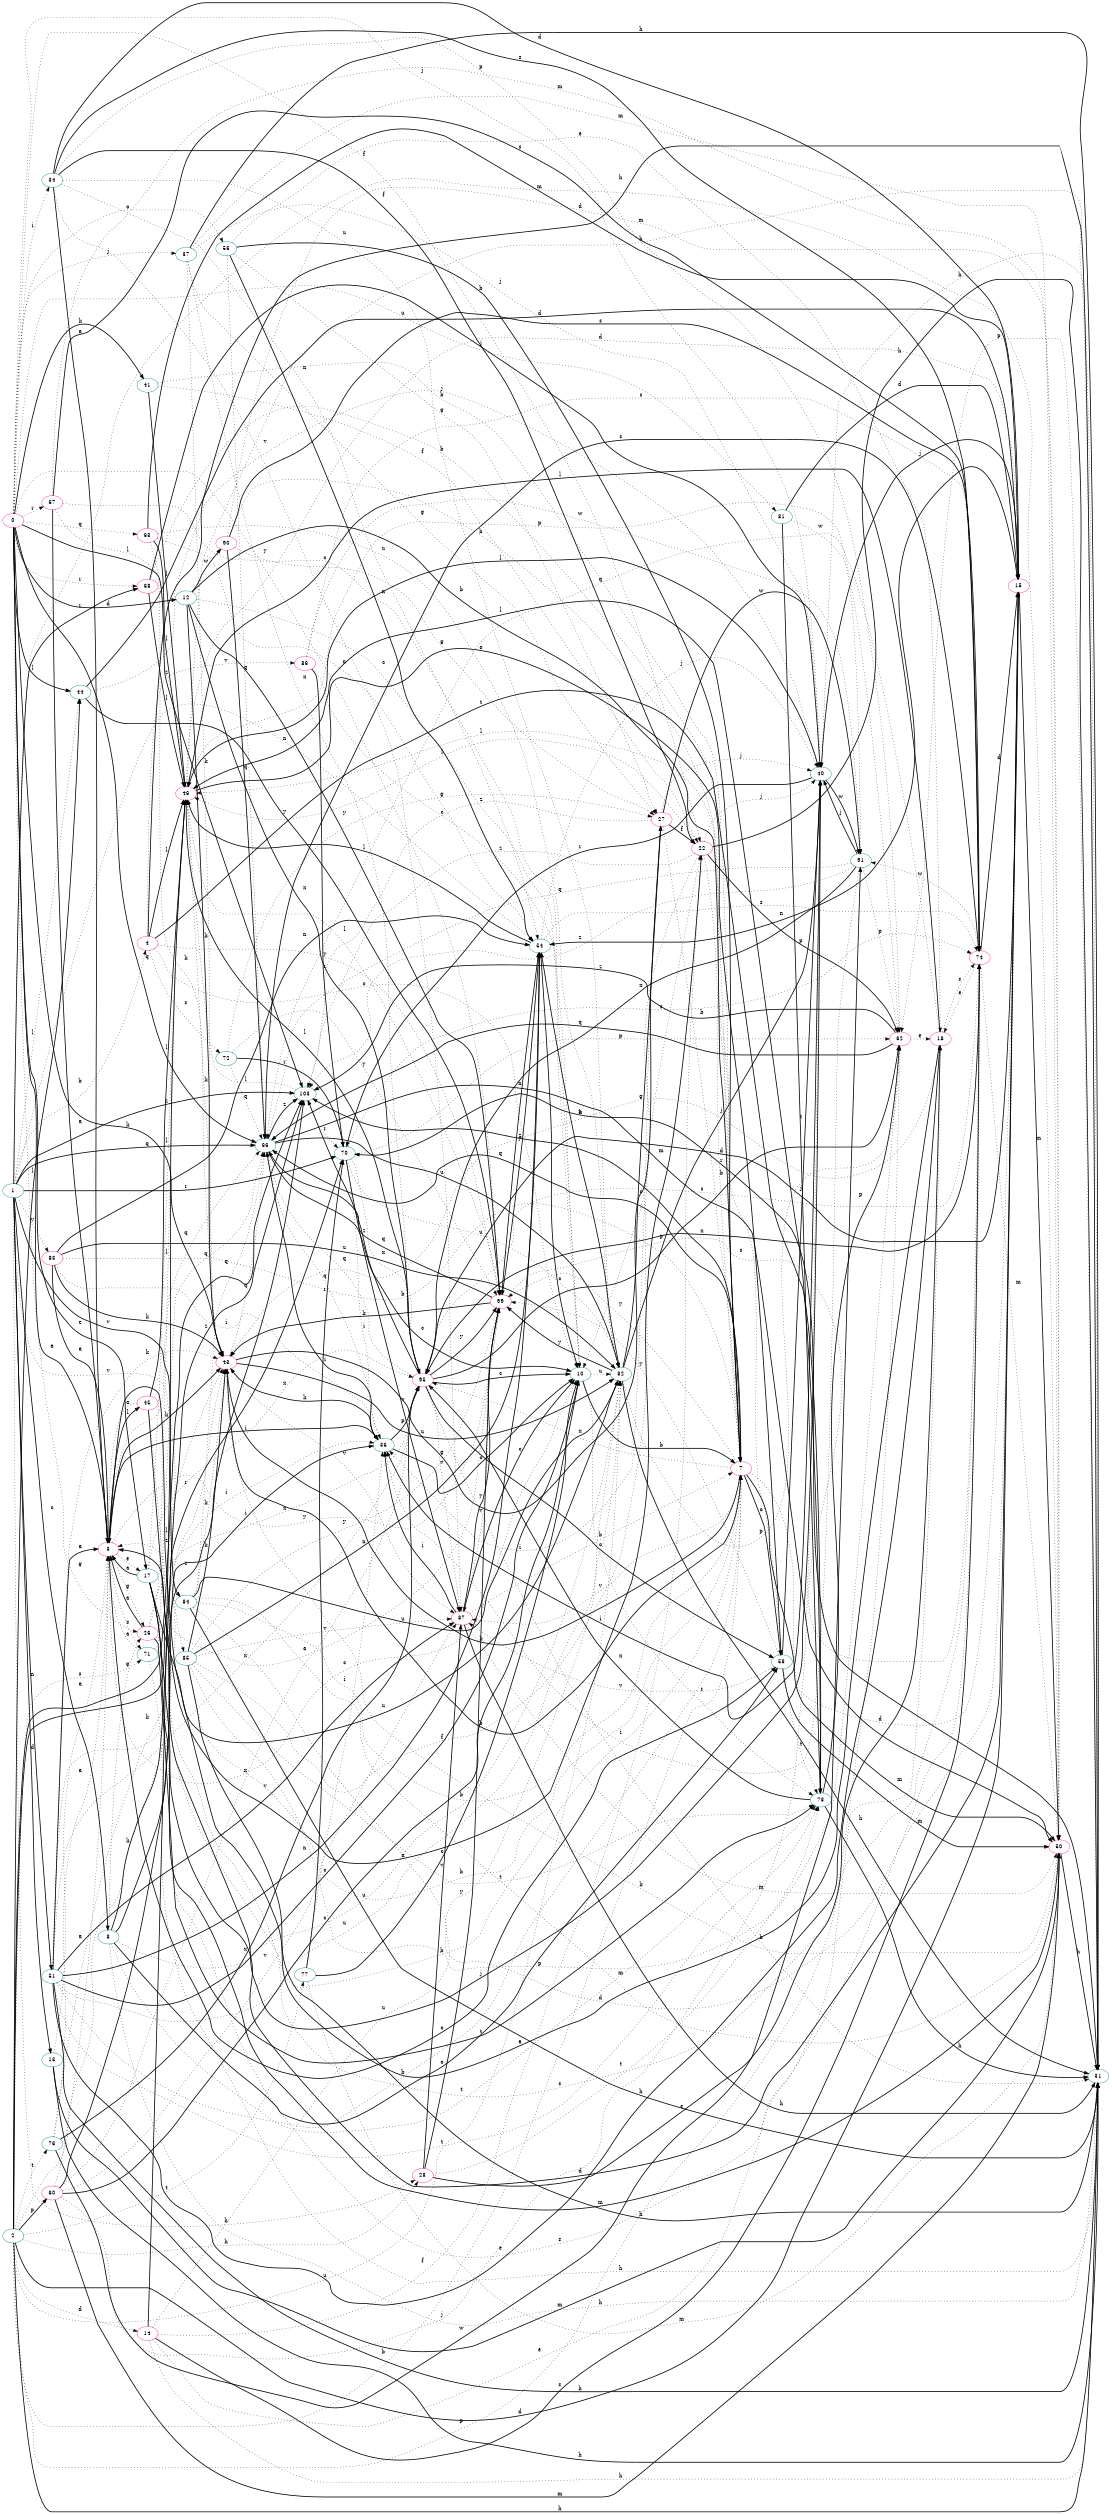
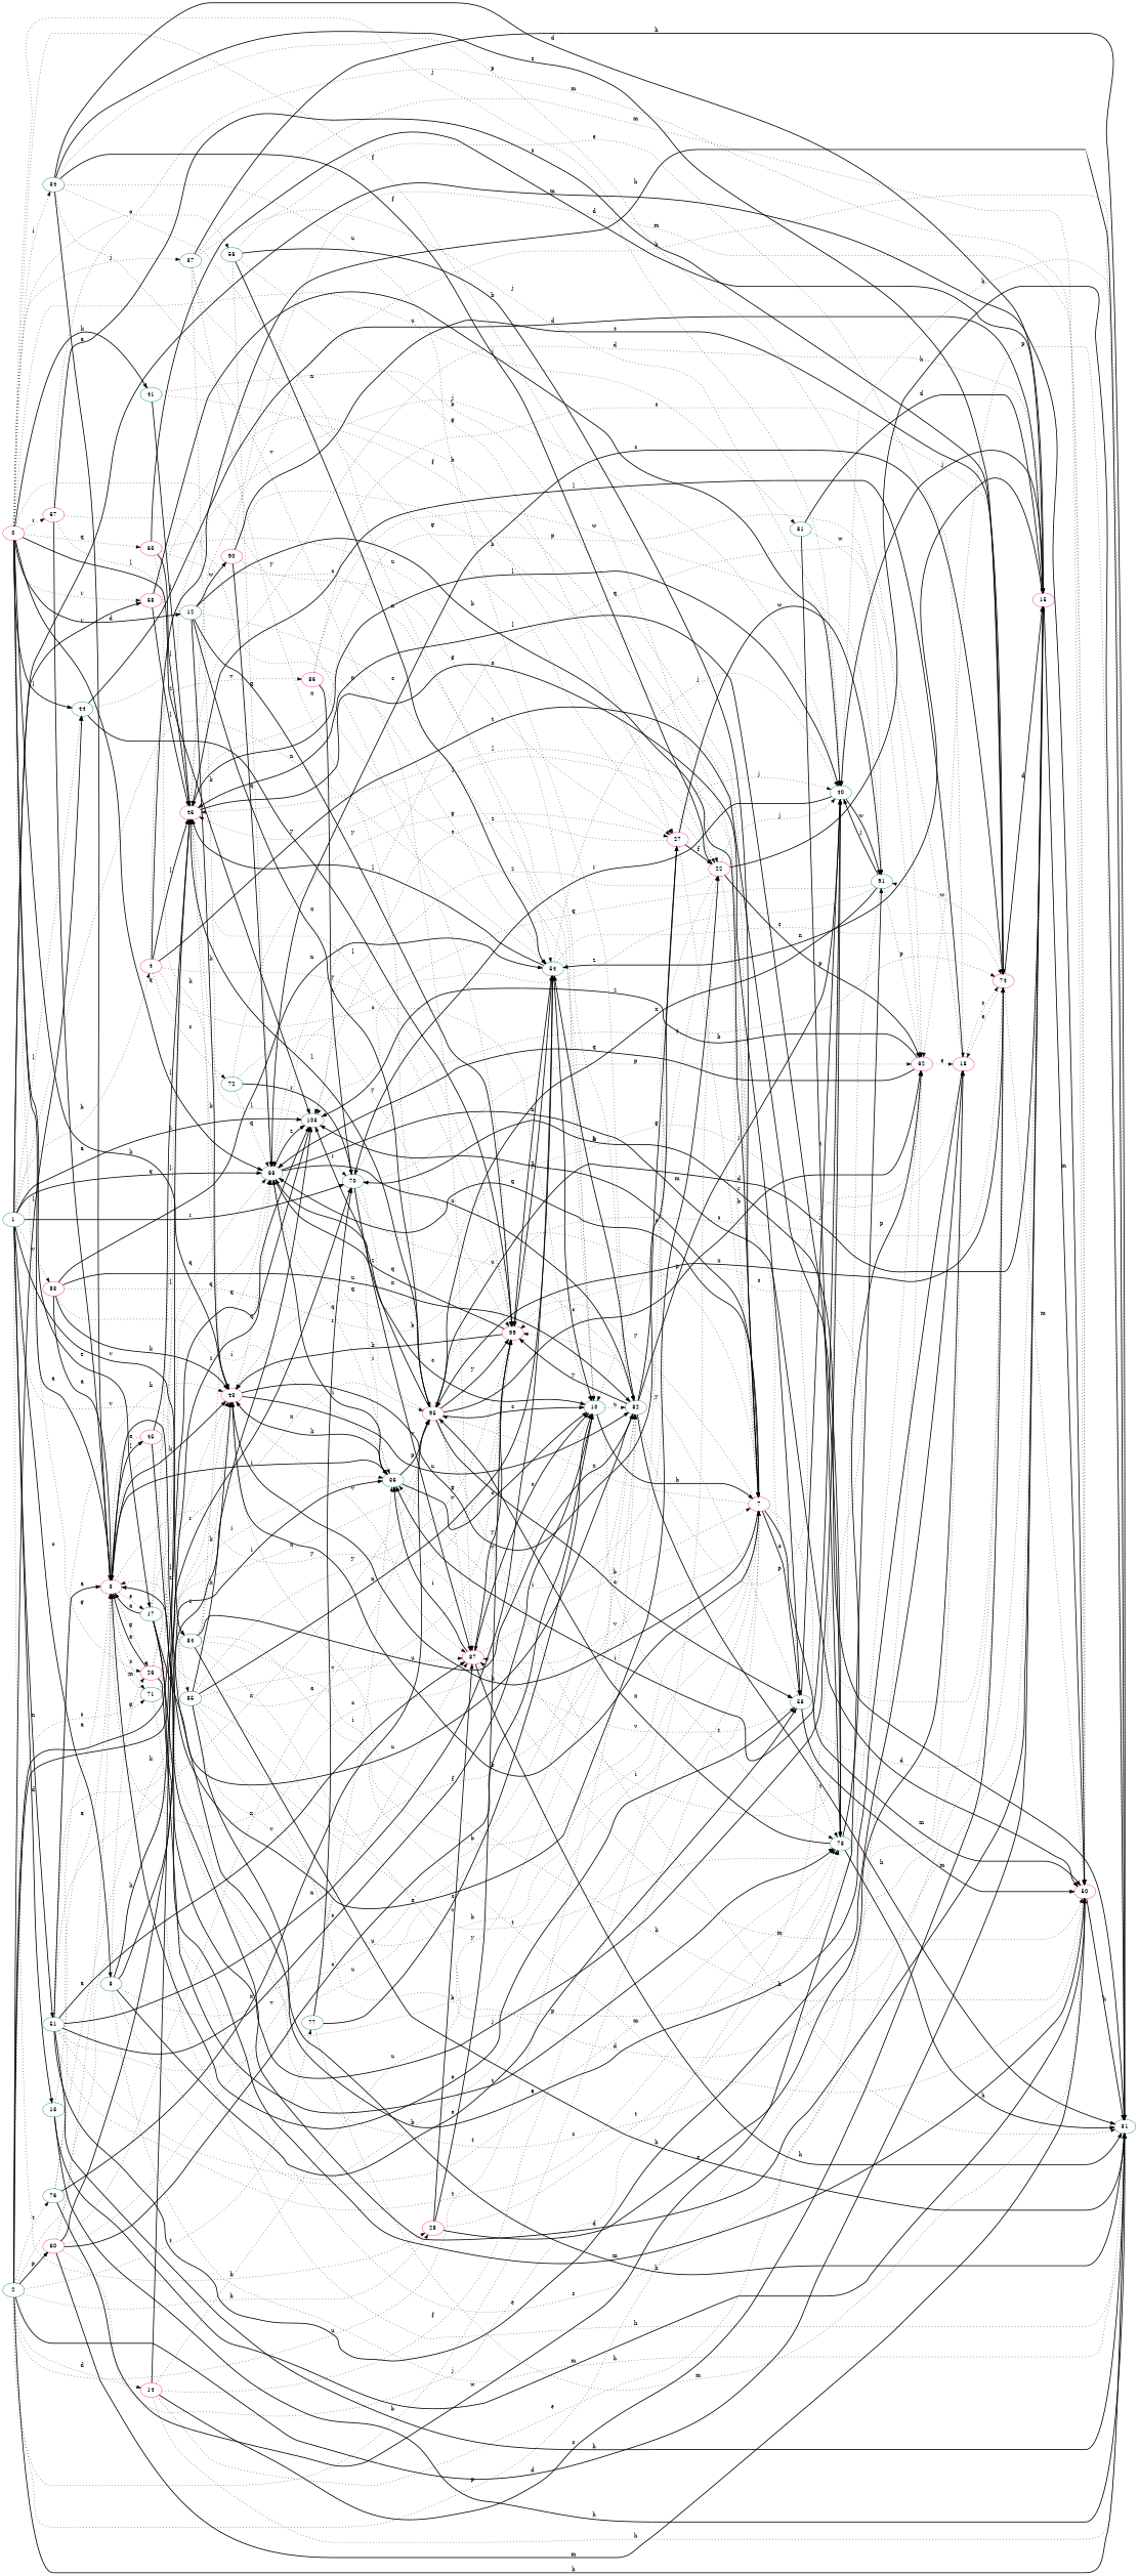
  strict digraph {
    rankdir=LR
    node [color=teal]
    edge [style=dotted]
    0 [color=deeppink]
    3 [color=deeppink]
    12
    17
    22 [color=deeppink]
    26 [color=deeppink]
    34
    37
    40
    41
    43 [color=deeppink]
    44
    56
    63 [color=deeppink]
    66
    67 [color=deeppink]
    68 [color=deeppink]
    81
    99 [color=deeppink]
    103
    71
    10
    36
    45 [color=deeppink]
    58
    7 [color=deeppink]
    95 [color=deeppink]
    90 [color=deeppink]
    50 [color=deeppink]
    15 [color=deeppink]
    82
    46 [color=deeppink]
    31
    62 [color=deeppink]
    78
    74 [color=deeppink]
    54
    87 [color=deeppink]
    27 [color=deeppink]
    70
    91
    18 [color=deeppink]
    1
    4 [color=deeppink]
    8
    13
    28 [color=deeppink]
    51
    83 [color=deeppink]
    84
    85
    72
    86 [color=deeppink]
    2
    14 [color=deeppink]
    60 [color=deeppink]
    76
    77
    0 -> 3 [label=a style=bold]
    0 -> 12 [label=d style=bold]
    0 -> 17 [label=e style=bold]
    0 -> 22 [label=f]
    0 -> 26 [label=g]
    0 -> 34 [label=i]
    0 -> 37 [label=j]
    0 -> 40 [label=j]
    0 -> 41 [label=k style=bold]
    0 -> 43 [label=k style=bold]
    0 -> 44 [label=l style=bold]
    0 -> 56 [label=o]
    0 -> 63 [label=q]
    0 -> 66 [label=q style=bold]
    0 -> 67 [label=r]
    0 -> 68 [label=r]
    0 -> 81 [label=u]
    0 -> 99 [label=y]
    0 -> 103 [label=z style=bold]
    3 -> 17 [label=e]
    3 -> 26 [label=g]
    3 -> 43 [label=k style=bold]
    3 -> 66 [label=q]
    3 -> 99 [label=y]
    3 -> 71 [label=s]
    3 -> 10 [label=c]
    3 -> 36 [label=i style=bold]
    3 -> 45 [label=l style=bold]
    3 -> 58 [label=o style=bold]
    12 -> 43 [label=k style=bold]
    12 -> 99 [label=y style=bold]
    12 -> 10 [label=c]
    12 -> 7 [label=b style=bold]
    12 -> 95 [label=x style=bold]
    12 -> 90 [label=w style=bold]
    17 -> 3 [label=a style=bold]
    17 -> 7 [label=b]
    17 -> 95 [label=x]
    17 -> 50 [label=m style=bold]
    17 -> 15 [label=d style=bold]
    17 -> 82 [label=u style=bold]
    17 -> 46 [label=l]
    22 -> 3 [label=a style=bold]
    22 -> 40 [label=j]
    22 -> 103 [label=z]
    22 -> 10 [label=c]
    22 -> 7 [label=b]
    22 -> 46 [label=l]
    22 -> 31 [label=h style=bold]
    22 -> 62 [label=p style=bold]
    26 -> 3 [label=a style=bold]
    26 -> 95 [label=x]
    26 -> 46 [label=l]
    26 -> 78 [label=t style=bold]
    26 -> 74 [label=s]
    34 -> 3 [label=a style=bold]
    34 -> 22 [label=f style=bold]
    34 -> 15 [label=d style=bold]
    34 -> 82 [label=u]
    34 -> 62 [label=p]
    34 -> 74 [label=s style=bold]
    34 -> 54 [label=n]
    34 -> 87 [label=v]
    37 -> 40 [label=j]
    37 -> 43 [label=k]
    37 -> 95 [label=x]
    37 -> 50 [label=m]
    37 -> 31 [label=h style=bold]
    37 -> 27 [label=g]
    40 -> 36 [label=i style=bold]
    40 -> 46 [label=l style=bold]
    40 -> 31 [label=h]
    40 -> 70 [label=r style=bold]
    40 -> 91 [label=w style=bold]
    41 -> 22 [label=f]
    41 -> 7 [label=b]
    41 -> 46 [label=l style=bold]
    43 -> 66 [label=q]
    43 -> 7 [label=b style=bold]
    43 -> 82 [label=u style=bold]
    43 -> 87 [label=v]
    43 -> 27 [label=g style=bold]
    44 -> 40 [label=j]
    44 -> 99 [label=y style=bold]
    44 -> 15 [label=d style=bold]
    56 -> 66 [label=q]
    56 -> 7 [label=b style=bold]
    56 -> 54 [label=n style=bold]
    56 -> 27 [label=g]
    56 -> 18 [label=e]
    63 -> 43 [label=k]
    63 -> 15 [label=d style=bold]
    63 -> 82 [label=u]
    63 -> 46 [label=l style=bold]
    63 -> 54 [label=n]
    66 -> 103 [label=z style=bold]
    66 -> 10 [label=c style=bold]
    66 -> 36 [label=i style=bold]
    66 -> 50 [label=m style=bold]
    66 -> 82 [label=u style=bold]
    66 -> 74 [label=s style=bold]
    67 -> 3 [label=a style=bold]
    67 -> 10 [label=c]
    67 -> 50 [label=m]
    67 -> 46 [label=l]
    67 -> 74 [label=s style=bold]
    68 -> 40 [label=j style=bold]
    68 -> 7 [label=b]
    68 -> 46 [label=l style=bold]
    81 -> 15 [label=d style=bold]
    81 -> 78 [label=t style=bold]
    81 -> 91 [label=w]
    99 -> 3 [label=a]
    99 -> 43 [label=k style=bold]
    99 -> 66 [label=q style=bold]
    99 -> 46 [label=l]
    99 -> 74 [label=s]
    99 -> 54 [label=n style=bold]
    99 -> 87 [label=v]
    103 -> 46 [label=l]
    103 -> 70 [label=r]
-   71 -> 3 [label=a]
+   71 -> 3 [label=m]
    71 -> 66 [label=q]
    71 -> 31 [label=h]
    10 -> 7 [label=b style=bold]
    10 -> 82 [label=u]
    10 -> 78 [label=t]
    36 -> 43 [label=k style=bold]
    36 -> 66 [label=q]
    36 -> 10 [label=c style=bold]
    36 -> 95 [label=p style=bold]
    45 -> 3 [label=a]
    45 -> 40 [label=j style=bold]
    45 -> 46 [label=l style=bold]
    45 -> 74 [label=s]
    58 -> 40 [label=j style=bold]
    58 -> 99 [label=y]
    58 -> 50 [label=m style=bold]
    58 -> 46 [label=l]
    58 -> 78 [label=t]
    58 -> 87 [label=v]
    7 -> 43 [label=k style=bold]
    7 -> 66 [label=q style=bold]
    7 -> 99 [label=y]
    7 -> 103 [label=z style=bold]
    7 -> 58 [label=o style=bold]
    7 -> 95 [label=x]
    7 -> 50 [label=m style=bold]
    7 -> 15 [label=d]
    7 -> 87 [label=v]
    95 -> 66 [label=q]
    95 -> 99 [label=y style=bold]
    95 -> 103 [label=z style=bold]
    95 -> 10 [label=c style=bold]
    95 -> 58 [label=o style=bold]
    95 -> 15 [label=d style=bold]
    95 -> 46 [label=l style=bold]
    95 -> 31 [label=h]
    95 -> 62 [label=p style=bold]
    95 -> 74 [label=s]
    95 -> 87 [label=v]
    90 -> 66 [label=q style=bold]
    90 -> 7 [label=b]
    90 -> 50 [label=m]
    90 -> 74 [label=s style=bold]
    90 -> 27 [label=g]
    50 -> 43 [label=k]
    50 -> 31 [label=h style=bold]
    15 -> 40 [label=j style=bold]
    15 -> 50 [label=m style=bold]
    15 -> 54 [label=n style=bold]
    82 -> 40 [label=j style=bold]
    82 -> 99 [label=y style=bold]
    82 -> 31 [label=h style=bold]
    82 -> 62 [label=p]
    82 -> 54 [label=n style=bold]
    82 -> 27 [label=g style=bold]
    46 -> 43 [label=k]
    46 -> 58 [label=o style=bold]
    46 -> 15 [label=d]
    46 -> 31 [label=h]
    46 -> 62 [label=p]
    31 -> 62 [label=p]
    31 -> 70 [label=r style=bold]
    62 -> 66 [label=q style=bold]
    62 -> 103 [label=z style=bold]
    62 -> 18 [label=e]
    78 -> 95 [label=x style=bold]
    78 -> 46 [label=l style=bold]
    78 -> 31 [label=h style=bold]
    78 -> 62 [label=p style=bold]
    74 -> 95 [label=x style=bold]
    74 -> 50 [label=m]
    74 -> 15 [label=d style=bold]
    74 -> 91 [label=w]
    74 -> 18 [label=e]
    54 -> 40 [label=j]
    54 -> 99 [label=y style=bold]
    54 -> 10 [label=c style=bold]
    54 -> 46 [label=l style=bold]
    54 -> 74 [label=s]
    87 -> 99 [label=y style=bold]
    87 -> 10 [label=c style=bold]
    87 -> 36 [label=i style=bold]
    87 -> 7 [label=b]
    87 -> 50 [label=m]
    87 -> 31 [label=h style=bold]
    27 -> 22 [label=f style=bold]
    27 -> 40 [label=j]
    27 -> 103 [label=z]
    27 -> 36 [label=i]
    27 -> 7 [label=b]
    27 -> 91 [label=w style=bold]
    70 -> 36 [label=i]
    70 -> 95 [label=x]
    70 -> 82 [label=u]
    70 -> 62 [label=p]
    70 -> 74 [label=s]
    70 -> 87 [label=v style=bold]
    91 -> 40 [label=j style=bold]
    91 -> 66 [label=q]
    91 -> 103 [label=z]
    91 -> 36 [label=i]
    91 -> 95 [label=x style=bold]
    91 -> 62 [label=p]
    18 -> 3 [label=a style=bold]
    18 -> 43 [label=k]
    18 -> 66 [label=q]
    18 -> 46 [label=l style=bold]
    18 -> 74 [label=s]
    1 -> 44 [label=l]
    1 -> 66 [label=q style=bold]
    1 -> 68 [label=r style=bold]
    1 -> 103 [label=z style=bold]
-   1 -> 50 [label=m]
+   1 -> 50 [label=m style=bold]
    1 -> 54 [label=n]
    1 -> 70 [label=r style=bold]
    1 -> 4 [label=b]
    1 -> 8 [label=c style=bold]
    1 -> 13 [label=d style=bold]
    1 -> 28 [label=h]
    1 -> 51 [label=n style=bold]
    1 -> 83 [label=v]
    1 -> 84 [label=v style=bold]
    1 -> 85 [label=v]
    4 -> 99 [label=y]
    4 -> 10 [label=c]
    4 -> 46 [label=l style=bold]
    4 -> 31 [label=h style=bold]
    4 -> 78 [label=t style=bold]
    4 -> 72 [label=s]
    4 -> 86 [label=v]
    8 -> 26 [label=g]
    8 -> 103 [label=z style=bold]
    8 -> 36 [label=i style=bold]
    8 -> 58 [label=o style=bold]
    8 -> 82 [label=u]
    8 -> 31 [label=h]
    8 -> 78 [label=t]
    13 -> 3 [label=a]
    13 -> 50 [label=m style=bold]
    13 -> 31 [label=h style=bold]
    28 -> 99 [label=y style=bold]
    28 -> 78 [label=t]
    28 -> 87 [label=v style=bold]
    28 -> 18 [label=e style=bold]
    51 -> 3 [label=a style=bold]
    51 -> 43 [label=k]
    51 -> 10 [label=c style=bold]
    51 -> 36 [label=i]
    51 -> 7 [label=b]
    51 -> 95 [label=x]
    51 -> 82 [label=u]
    51 -> 31 [label=h style=bold]
    51 -> 78 [label=t]
    51 -> 54 [label=n style=bold]
    51 -> 87 [label=v style=bold]
    51 -> 18 [label=e style=bold]
    83 -> 3 [label=a style=bold]
    83 -> 43 [label=k style=bold]
    83 -> 36 [label=i]
    83 -> 7 [label=b]
    83 -> 82 [label=u style=bold]
    83 -> 54 [label=n style=bold]
    84 -> 43 [label=k]
    84 -> 66 [label=q]
    84 -> 7 [label=b]
    84 -> 50 [label=m]
    84 -> 15 [label=d]
    84 -> 82 [label=u style=bold]
    84 -> 31 [label=h style=bold]
    85 -> 22 [label=f]
    85 -> 43 [label=k style=bold]
    85 -> 99 [label=y]
    85 -> 7 [label=b]
    85 -> 31 [label=h style=bold]
    85 -> 62 [label=p]
    85 -> 78 [label=t]
    85 -> 54 [label=n style=bold]
    85 -> 87 [label=v]
    72 -> 66 [label=q]
    72 -> 99 [label=y]
    72 -> 27 [label=g]
    72 -> 70 [label=r style=bold]
    86 -> 10 [label=c]
    86 -> 74 [label=s]
    86 -> 70 [label=r style=bold]
    86 -> 91 [label=w]
    2 -> 43 [label=k]
    2 -> 44 [label=l style=bold]
    2 -> 103 [label=z style=bold]
    2 -> 71 [label=s]
    2 -> 7 [label=b]
    2 -> 15 [label=d style=bold]
    2 -> 82 [label=u]
    2 -> 31 [label=h style=bold]
    2 -> 62 [label=p]
    2 -> 70 [label=r style=bold]
    2 -> 28 [label=h]
    2 -> 14 [label=d]
    2 -> 60 [label=p style=bold]
    2 -> 76 [label=t]
    2 -> 77 [label=t]
    14 -> 22 [label=f]
    14 -> 82 [label=u]
    14 -> 46 [label=l style=bold]
    14 -> 31 [label=h]
    14 -> 74 [label=s style=bold]
    14 -> 18 [label=e]
    60 -> 3 [label=a]
    60 -> 40 [label=j]
    60 -> 103 [label=z style=bold]
    60 -> 10 [label=c style=bold]
    60 -> 95 [label=x]
    60 -> 50 [label=m style=bold]
    60 -> 87 [label=v]
    76 -> 3 [label=a]
    76 -> 43 [label=k]
    76 -> 95 [label=x style=bold]
    76 -> 91 [label=w style=bold]
    77 -> 10 [label=c style=bold]
    77 -> 36 [label=i]
    77 -> 50 [label=m]
    77 -> 70 [label=r style=bold]
  }
